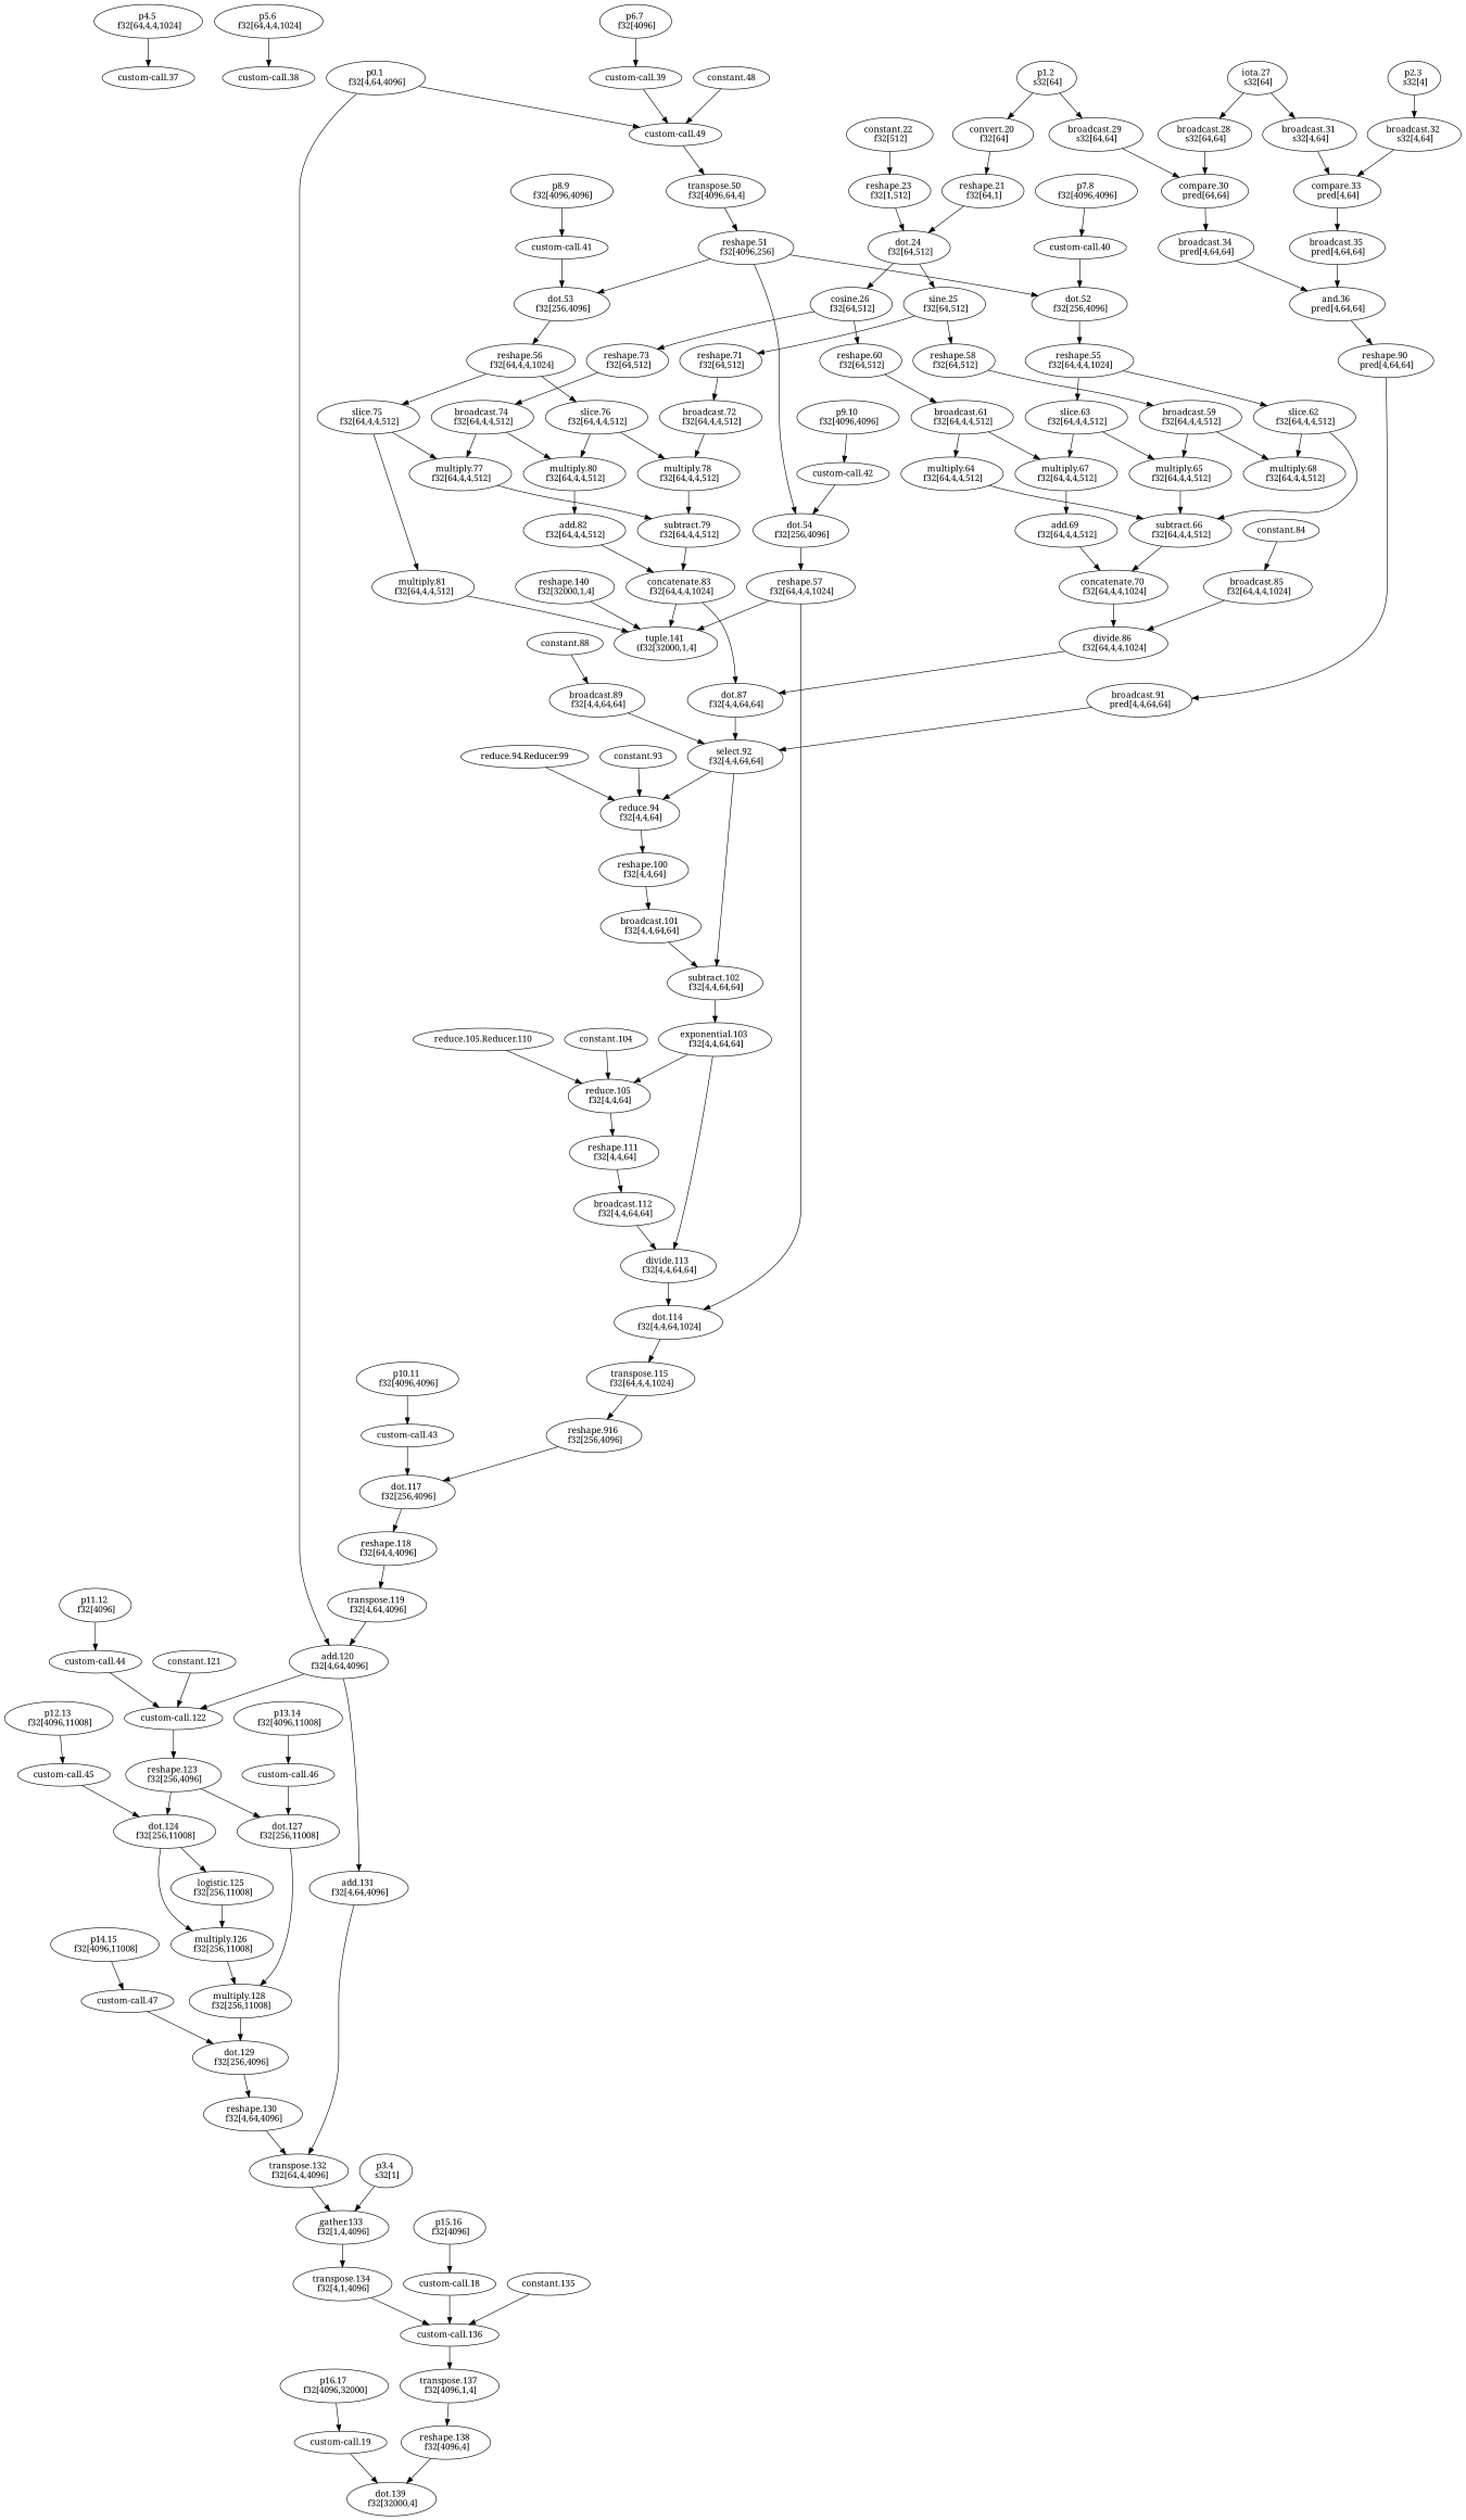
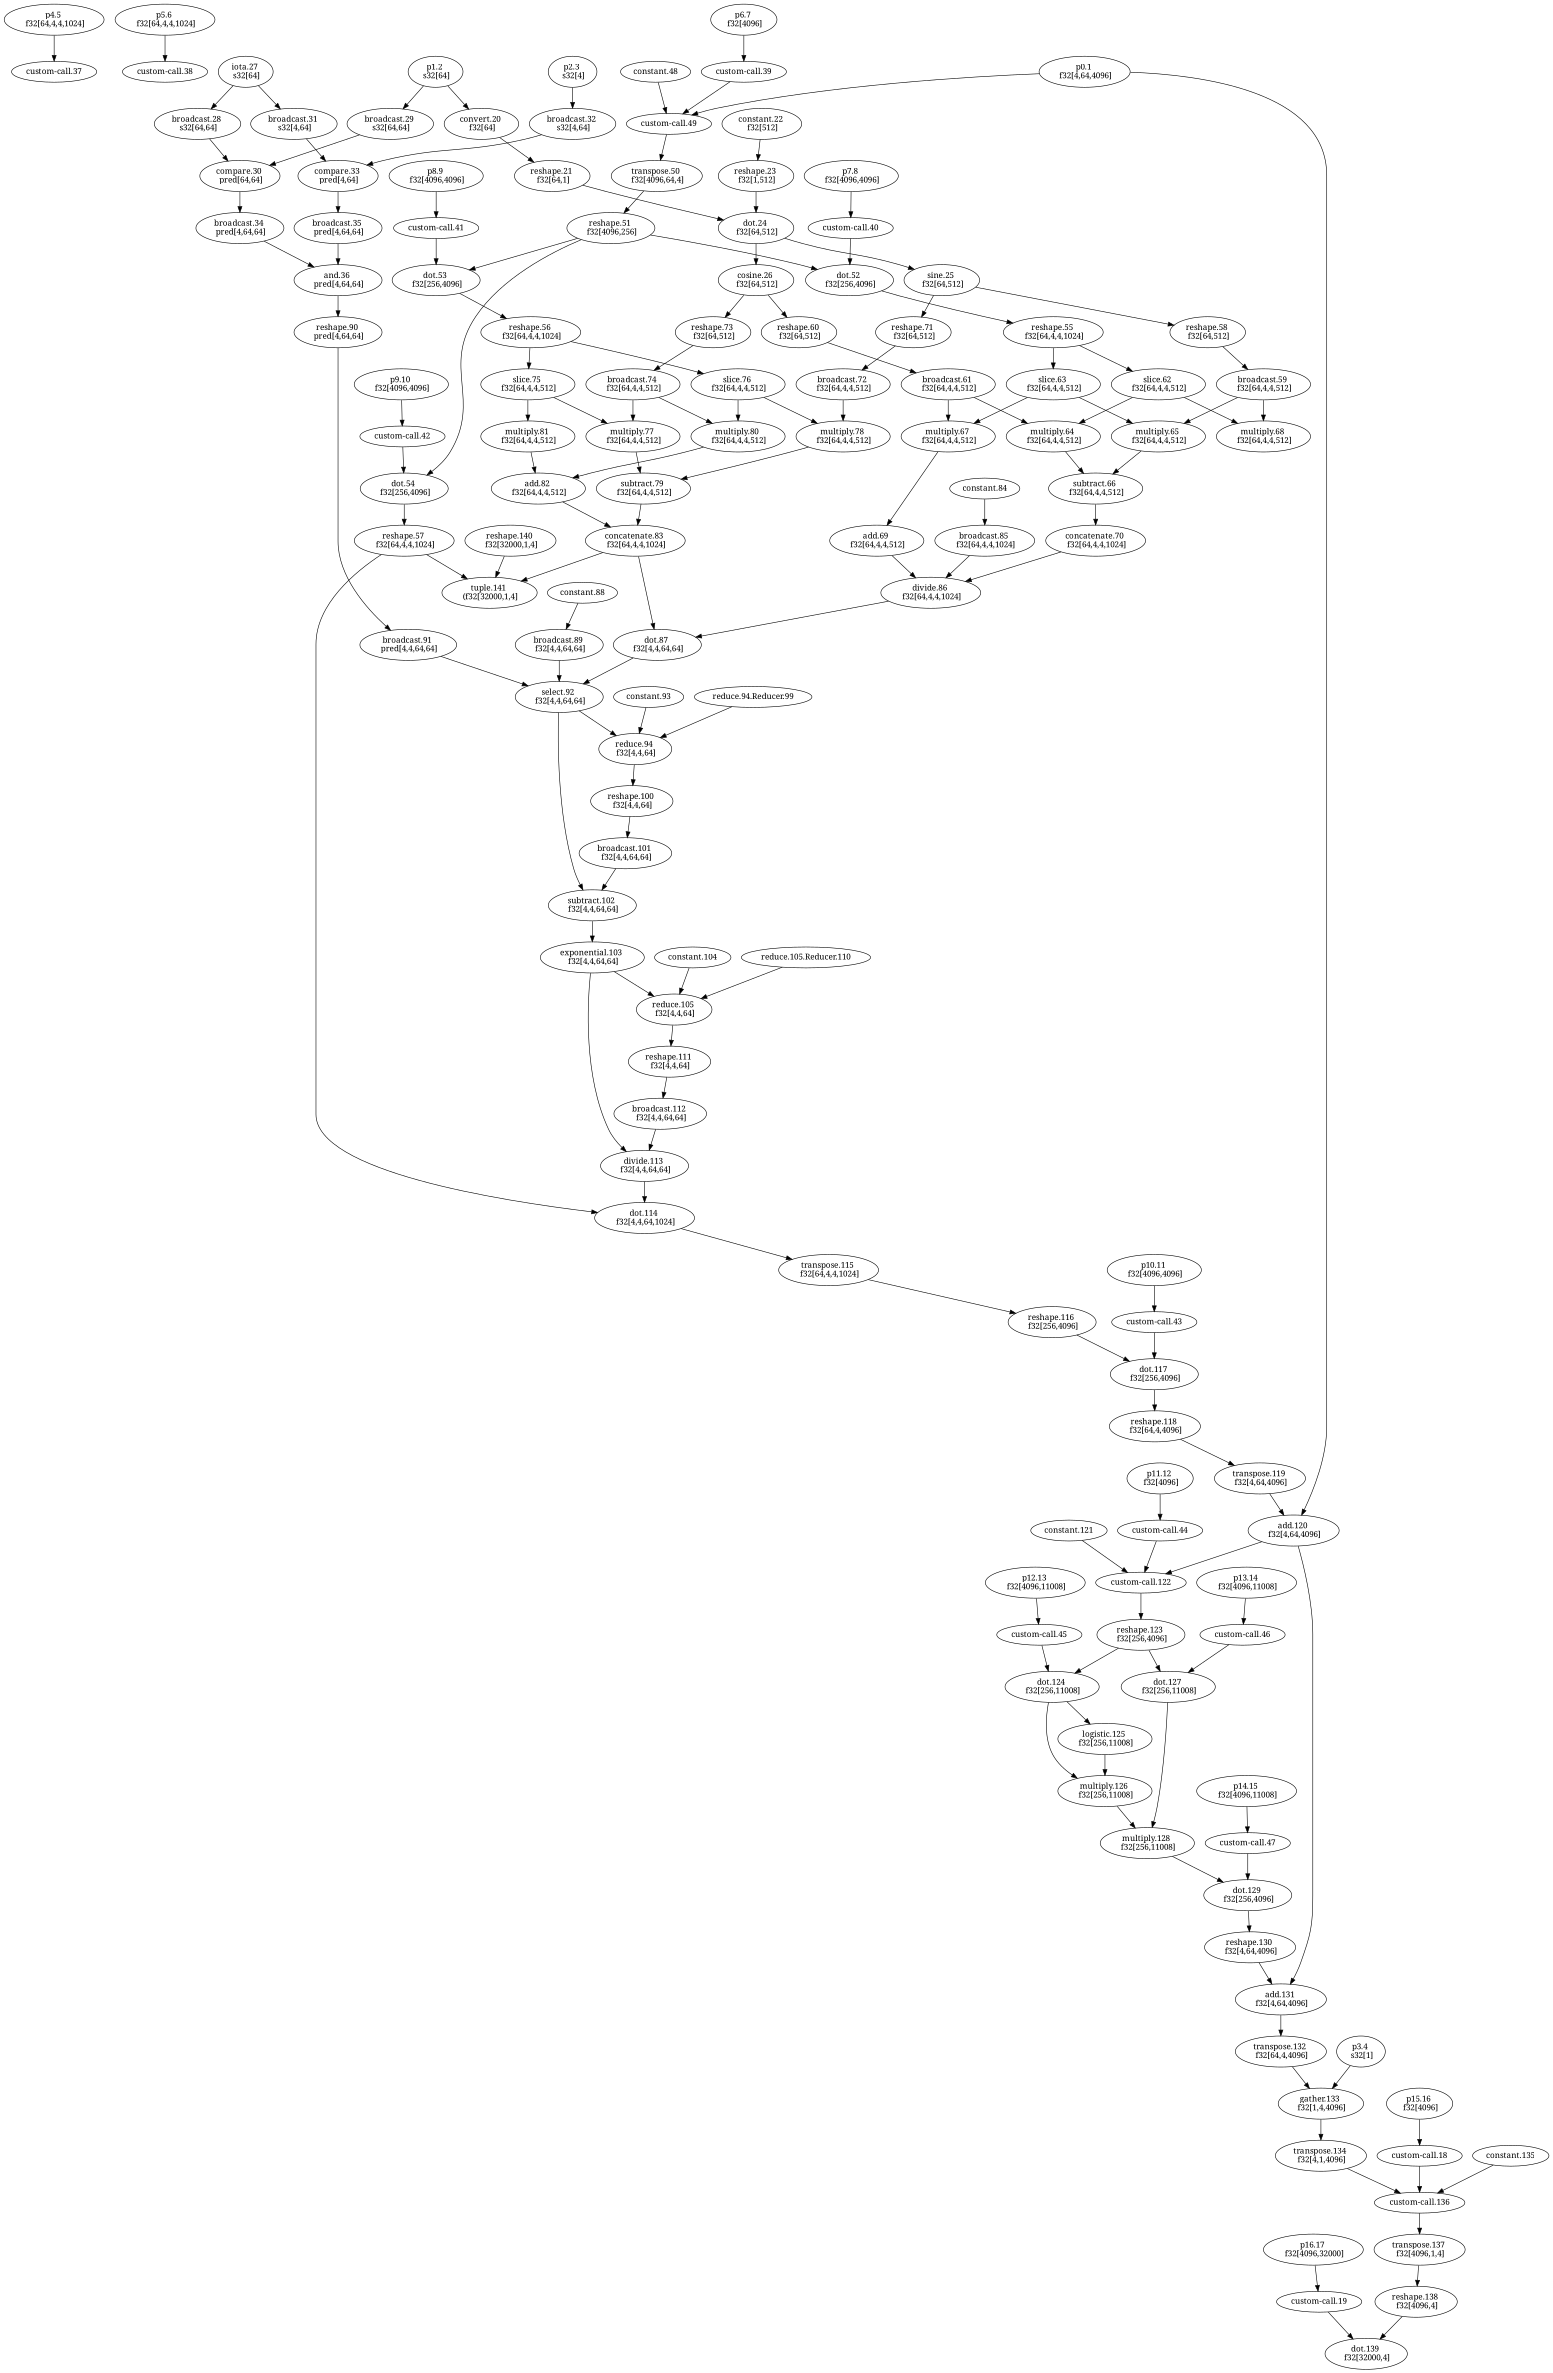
  digraph {
    fontname="Noto Serif"
    node [fontname="Noto Serif"]
    edge [fontname="Noto Serif"]
    n1 [label="p4.5 \n f32[64,4,4,1024]"]
    "custom-call.37"
    n3 [label="p5.6 \n f32[64,4,4,1024]"]
    "custom-call.38"
    n5 [label="p16.17 \n f32[4096,32000]"]
    "custom-call.19"
    n7 [label="dot.139 \n f32[32000,4]"]
    n8 [label="iota.27 \n s32[64]"]
    n9 [label="broadcast.28 \n s32[64,64]"]
    n10 [label="broadcast.31 \n s32[4,64]"]
    n11 [label="compare.30 \n pred[64,64]"]
    n12 [label="compare.33 \n pred[4,64]"]
    n13 [label="broadcast.34 \n pred[4,64,64]"]
    n14 [label="p1.2 \n s32[64]"]
    n15 [label="broadcast.29 \n s32[64,64]"]
    n16 [label="convert.20 \n f32[64]"]
    n17 [label="reshape.21 \n f32[64,1]"]
    n18 [label="and.36 \n pred[4,64,64]"]
    n19 [label="reshape.90 \n pred[4,64,64]"]
    n20 [label="broadcast.35 \n pred[4,64,64]"]
    n21 [label="p2.3 \n s32[4]"]
    n22 [label="broadcast.32 \n s32[4,64]"]
    n23 [label="broadcast.91 \n pred[4,4,64,64]"]
    n24 [label="select.92 \n f32[4,4,64,64]"]
    n25 [label="reduce.94 \n f32[4,4,64]"]
    n26 [label="subtract.102 \n f32[4,4,64,64]"]
    n27 [label="dot.24 \n f32[64,512]"]
    n28 [label="cosine.26 \n f32[64,512]"]
    n29 [label="sine.25 \n f32[64,512]"]
    n30 [label="constant.22 \n f32[512]"]
    n31 [label="reshape.23 \n f32[1,512]"]
    n32 [label="reshape.60 \n f32[64,512]"]
    n33 [label="reshape.73 \n f32[64,512]"]
    n34 [label="reshape.58 \n f32[64,512]"]
    n35 [label="reshape.71 \n f32[64,512]"]
    n36 [label="broadcast.61 \n f32[64,4,4,512]"]
    n37 [label="broadcast.74 \n f32[64,4,4,512]"]
    n38 [label="multiply.64 \n f32[64,4,4,512]"]
    n39 [label="multiply.67 \n f32[64,4,4,512]"]
    n40 [label="subtract.66 \n f32[64,4,4,512]"]
    n41 [label="add.69 \n f32[64,4,4,512]"]
    n42 [label="p0.1 \n f32[4,64,4096]"]
    n43 [label="add.120 \n f32[4,64,4096]"]
    "custom-call.49"
    n45 [label="add.131 \n f32[4,64,4096]"]
    "custom-call.122"
    n47 [label="transpose.50 \n f32[4096,64,4]"]
    n48 [label="p6.7 \n f32[4096]"]
    "custom-call.39"
    n50 [label="reshape.51 \n f32[4096,256]"]
    n51 [label="dot.52 \n f32[256,4096]"]
    n52 [label="dot.53 \n f32[256,4096]"]
    n53 [label="dot.54 \n f32[256,4096]"]
    n54 [label="reshape.55 \n f32[64,4,4,1024]"]
    n55 [label="reshape.56 \n f32[64,4,4,1024]"]
    n56 [label="reshape.57 \n f32[64,4,4,1024]"]
    n57 [label="p7.8 \n f32[4096,4096]"]
    "custom-call.40"
    n59 [label="slice.62 \n f32[64,4,4,512]"]
    n60 [label="slice.63 \n f32[64,4,4,512]"]
    n61 [label="multiply.68 \n f32[64,4,4,512]"]
    n62 [label="multiply.65 \n f32[64,4,4,512]"]
    n63 [label="concatenate.70 \n f32[64,4,4,1024]"]
    n64 [label="broadcast.59 \n f32[64,4,4,512]"]
    n65 [label="broadcast.72 \n f32[64,4,4,512]"]
    n66 [label="divide.86 \n f32[64,4,4,1024]"]
    n67 [label="dot.87 \n f32[4,4,64,64]"]
    n68 [label="broadcast.85 \n f32[64,4,4,1024]"]
    n69 [label="multiply.77 \n f32[64,4,4,512]"]
    n70 [label="multiply.80 \n f32[64,4,4,512]"]
    n71 [label="subtract.79 \n f32[64,4,4,512]"]
    n72 [label="add.82 \n f32[64,4,4,512]"]
    n73 [label="p8.9 \n f32[4096,4096]"]
    "custom-call.41"
    n75 [label="slice.75 \n f32[64,4,4,512]"]
    n76 [label="slice.76 \n f32[64,4,4,512]"]
    n77 [label="multiply.81 \n f32[64,4,4,512]"]
    n78 [label="multiply.78 \n f32[64,4,4,512]"]
    n79 [label="concatenate.83 \n f32[64,4,4,1024]"]
    n80 [label="tuple.141 \n (f32[32000,1,4]"]
    n81 [label="broadcast.89 \n f32[4,4,64,64]"]
    n82 [label="reshape.100 \n f32[4,4,64]"]
    n83 [label="exponential.103 \n f32[4,4,64,64]"]
    n84 [label="broadcast.101 \n f32[4,4,64,64]"]
    n85 [label="reduce.105 \n f32[4,4,64]"]
    n86 [label="divide.113 \n f32[4,4,64,64]"]
    n87 [label="reshape.111 \n f32[4,4,64]"]
    n88 [label="dot.114 \n f32[4,4,64,1024]"]
    n89 [label="broadcast.112 \n f32[4,4,64,64]"]
    n90 [label="transpose.115 \n f32[64,4,4,1024]"]
    n91 [label="p9.10 \n f32[4096,4096]"]
    "custom-call.42"
-   n93 [label="reshape.916 \n f32[256,4096]"]
+   n93 [label="reshape.116 \n f32[256,4096]"]
    n94 [label="dot.117 \n f32[256,4096]"]
    n95 [label="reshape.118 \n f32[64,4,4096]"]
    n96 [label="p10.11 \n f32[4096,4096]"]
    "custom-call.43"
    n98 [label="transpose.119 \n f32[4,64,4096]"]
    n99 [label="transpose.132 \n f32[64,4,4096]"]
    n100 [label="reshape.123 \n f32[256,4096]"]
    n101 [label="p11.12 \n f32[4096]"]
    "custom-call.44"
    n103 [label="dot.124 \n f32[256,11008]"]
    n104 [label="dot.127 \n f32[256,11008]"]
    n105 [label="logistic.125 \n f32[256,11008]"]
    n106 [label="multiply.126 \n f32[256,11008]"]
    n107 [label="multiply.128 \n f32[256,11008]"]
    n108 [label="p12.13 \n f32[4096,11008]"]
    "custom-call.45"
    n110 [label="dot.129 \n f32[256,4096]"]
    n111 [label="p13.14 \n f32[4096,11008]"]
    "custom-call.46"
    n113 [label="reshape.130 \n f32[4,64,4096]"]
    n114 [label="p14.15 \n f32[4096,11008]"]
    "custom-call.47"
    n116 [label="gather.133 \n f32[1,4,4096]"]
    n117 [label="transpose.134 \n f32[4,1,4096]"]
    n118 [label="p3.4 \n s32[1]"]
    "custom-call.136"
    n120 [label="transpose.137 \n f32[4096,1,4]"]
    n121 [label="p15.16 \n f32[4096]"]
    "custom-call.18"
    n123 [label="reshape.138 \n f32[4096,4]"]
    n124 [label="reshape.140 \n f32[32000,1,4]"]
    "constant.48"
    "constant.84"
    "constant.88"
    "constant.93"
    "reduce.94.Reducer.99"
    "constant.104"
    "reduce.105.Reducer.110"
    "constant.121"
    "constant.135"
    n1 -> "custom-call.37"
    n3 -> "custom-call.38"
    n5 -> "custom-call.19"
    "custom-call.19" -> n7
    n8 -> n9
    n8 -> n10
    n9 -> n11
    n10 -> n12
    n11 -> n13
    n12 -> n20
    n13 -> n18
    n14 -> n15
    n14 -> n16
    n15 -> n11
    n16 -> n17
    n17 -> n27
    n18 -> n19
    n19 -> n23
    n20 -> n18
    n21 -> n22
    n22 -> n12
    n23 -> n24
    n24 -> n25
    n24 -> n26
    n25 -> n82
    n26 -> n83
    n27 -> n28
    n27 -> n29
    n28 -> n32
    n28 -> n33
    n29 -> n34
    n29 -> n35
    n30 -> n31
    n31 -> n27
    n32 -> n36
    n33 -> n37
    n34 -> n64
    n35 -> n65
    n36 -> n38
    n36 -> n39
    n37 -> n69
    n37 -> n70
    n38 -> n40
    n39 -> n41
    n40 -> n63
-   n41 -> n63
+   n41 -> n66
    n42 -> n43
    n42 -> "custom-call.49"
    n43 -> n45
    n43 -> "custom-call.122"
    "custom-call.49" -> n47
    n45 -> n99
    "custom-call.122" -> n100
    n47 -> n50
    n48 -> "custom-call.39"
    "custom-call.39" -> "custom-call.49"
    n50 -> n51
    n50 -> n52
    n50 -> n53
    n51 -> n54
    n52 -> n55
    n53 -> n56
    n54 -> n59
    n54 -> n60
    n55 -> n75
    n55 -> n76
    n56 -> n80
    n56 -> n88
    n57 -> "custom-call.40"
    "custom-call.40" -> n51
-   n59 -> n40
+   n59 -> n38
    n59 -> n61
    n60 -> n39
    n60 -> n62
    n62 -> n40
    n63 -> n66
    n64 -> n61
    n64 -> n62
    n65 -> n78
    n66 -> n67
    n67 -> n24
    n68 -> n66
    n69 -> n71
    n70 -> n72
    n71 -> n79
    n72 -> n79
    n73 -> "custom-call.41"
    "custom-call.41" -> n52
    n75 -> n69
    n75 -> n77
    n76 -> n70
    n76 -> n78
-   n77 -> n80
+   n77 -> n72
    n78 -> n71
    n79 -> n67
    n79 -> n80
    n81 -> n24
    n82 -> n84
    n83 -> n85
    n83 -> n86
    n84 -> n26
    n85 -> n87
    n86 -> n88
    n87 -> n89
    n88 -> n90
    n89 -> n86
    n90 -> n93
    n91 -> "custom-call.42"
    "custom-call.42" -> n53
    n93 -> n94
    n94 -> n95
    n95 -> n98
    n96 -> "custom-call.43"
    "custom-call.43" -> n94
    n98 -> n43
    n99 -> n116
    n100 -> n103
    n100 -> n104
    n101 -> "custom-call.44"
    "custom-call.44" -> "custom-call.122"
    n103 -> n105
    n103 -> n106
    n104 -> n107
    n105 -> n106
    n106 -> n107
    n107 -> n110
    n108 -> "custom-call.45"
    "custom-call.45" -> n103
    n110 -> n113
    n111 -> "custom-call.46"
    "custom-call.46" -> n104
-   n113 -> n99
+   n113 -> n45
    n114 -> "custom-call.47"
    "custom-call.47" -> n110
    n116 -> n117
    n117 -> "custom-call.136"
    n118 -> n116
    "custom-call.136" -> n120
    n120 -> n123
    n121 -> "custom-call.18"
    "custom-call.18" -> "custom-call.136"
    n123 -> n7
    n124 -> n80
    "constant.48" -> "custom-call.49"
    "constant.84" -> n68
    "constant.88" -> n81
    "constant.93" -> n25
    "reduce.94.Reducer.99" -> n25
    "constant.104" -> n85
    "reduce.105.Reducer.110" -> n85
    "constant.121" -> "custom-call.122"
    "constant.135" -> "custom-call.136"
  }
